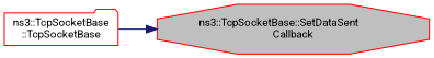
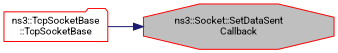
  digraph {
    rankdir=RL
    fontname=Roboto
    node [color=red fontname=Roboto fontsize=10 style=filled]
-   n1 [fillcolor=grey75 fontcolor=black height=0.2 label="ns3::TcpSocketBase::SetDataSent\lCallback" shape=octagon width=0.4]
+   n1 [fillcolor=grey75 fontcolor=black height=0.2 label="ns3::Socket::SetDataSent\lCallback" shape=octagon width=0.4]
    n2 [fillcolor=white height=0.2 label="ns3::TcpSocketBase\l::TcpSocketBase" shape=folder width=0.4]
    n1 -> n2 [color=midnightblue dir=back fontname=Roboto fontsize=10 labelfontname=Helvetica labelfontsize=10 style=solid]
  }
